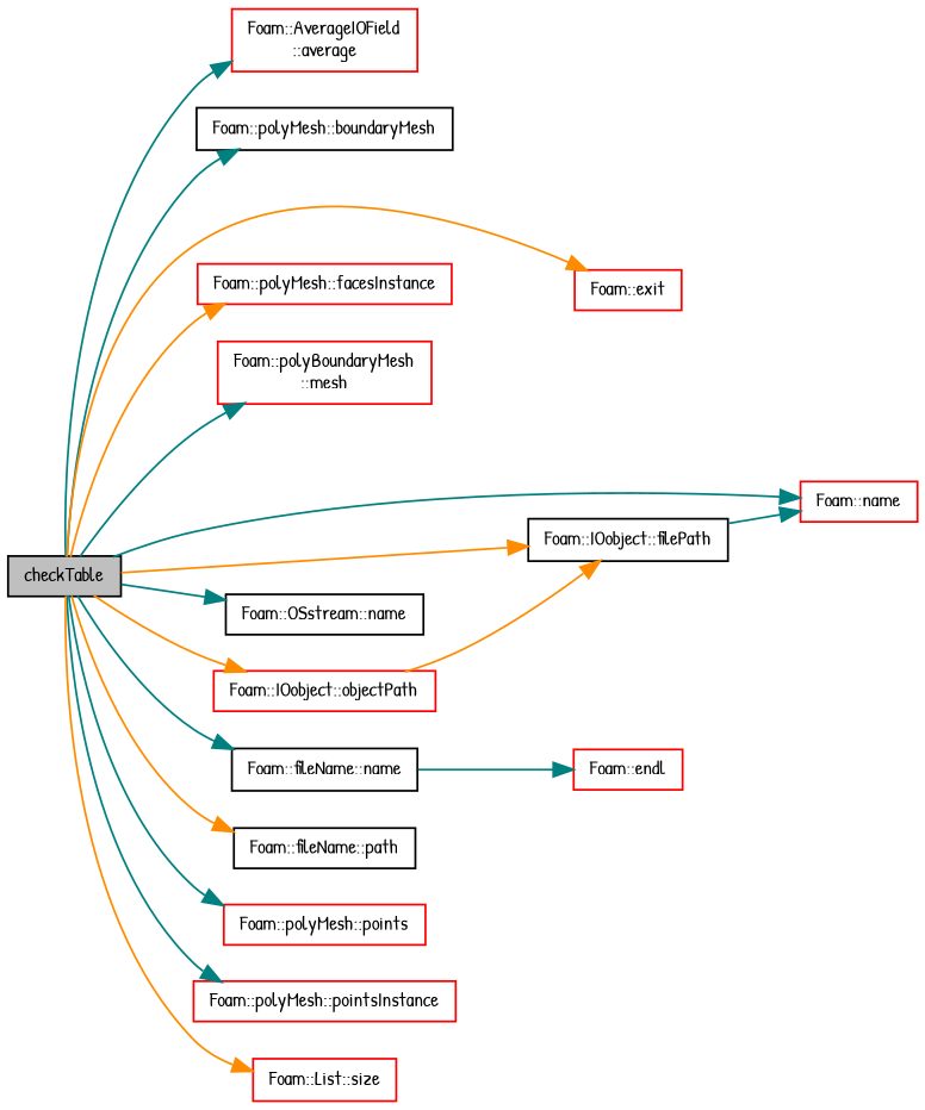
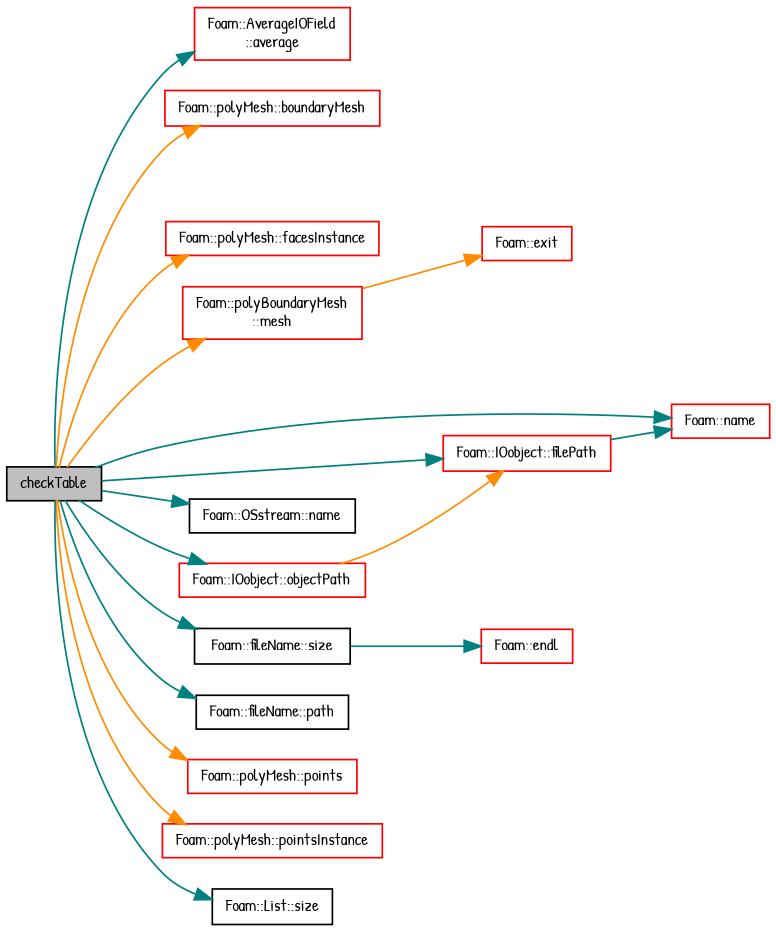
  digraph {
    fontname="Patrick Hand"
    rankdir=LR
    node [color=red fontname="Patrick Hand" fontsize=10 shape=record]
    edge [color=teal fontname="Patrick Hand" fontsize=10 labelfontname=Helvetica labelfontsize=10 style=solid]
    n1 [color=black fillcolor=grey75 fontcolor=black height=0.2 label=checkTable style=filled width=0.4]
    n2 [height=0.2 label="Foam::AverageIOField\l::average" width=0.4]
-   n3 [color=black height=0.2 label="Foam::polyMesh::boundaryMesh" width=0.4]
+   n3 [height=0.2 label="Foam::polyMesh::boundaryMesh" width=0.4]
    n4 [height=0.2 label="Foam::exit" width=0.4]
    n5 [height=0.2 label="Foam::polyMesh::facesInstance" width=0.4]
-   n6 [color=black height=0.2 label="Foam::IOobject::filePath" width=0.4]
+   n6 [height=0.2 label="Foam::IOobject::filePath" width=0.4]
    n7 [height=0.2 label="Foam::name" width=0.4]
    n8 [height=0.2 label="Foam::polyBoundaryMesh\l::mesh" width=0.4]
    n9 [color=black height=0.2 label="Foam::OSstream::name" width=0.4]
-   n10 [color=black height=0.2 label="Foam::fileName::name" width=0.4]
+   n10 [color=black height=0.2 label="Foam::fileName::size" width=0.4]
    n11 [height=0.2 label="Foam::IOobject::objectPath" width=0.4]
    n12 [color=black height=0.2 label="Foam::fileName::path" width=0.4]
    n13 [height=0.2 label="Foam::polyMesh::points" width=0.4]
    n14 [height=0.2 label="Foam::polyMesh::pointsInstance" width=0.4]
-   n15 [height=0.2 label="Foam::List::size" width=0.4]
+   n15 [color=black height=0.2 label="Foam::List::size" width=0.4]
    n16 [height=0.2 label="Foam::endl" width=0.4]
    n1 -> n2
-   n1 -> n3
-   n1 -> n4 [color=darkorange]
+   n1 -> n3 [color=darkorange]
+   n8 -> n4 [color=darkorange]
    n1 -> n5 [color=darkorange]
-   n1 -> n6 [color=darkorange]
+   n1 -> n6
    n1 -> n7
-   n1 -> n8
+   n1 -> n8 [color=darkorange]
    n1 -> n9
    n1 -> n10
-   n1 -> n11 [color=darkorange]
-   n1 -> n12 [color=darkorange]
-   n1 -> n13
-   n1 -> n14
-   n1 -> n15 [color=darkorange]
+   n1 -> n11
+   n1 -> n12
+   n1 -> n13 [color=darkorange]
+   n1 -> n14 [color=darkorange]
+   n1 -> n15
    n6 -> n7
    n10 -> n16
    n11 -> n6 [color=darkorange]
  }
